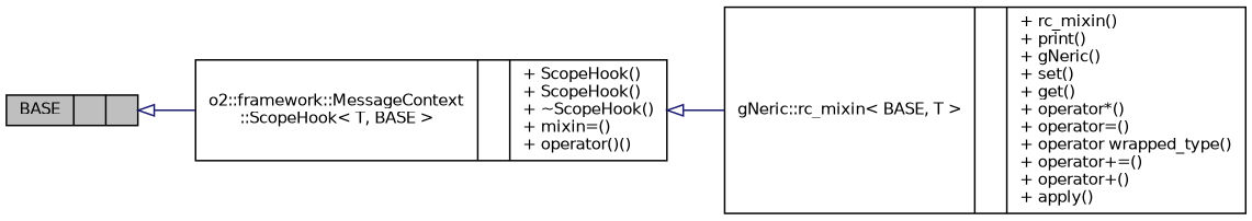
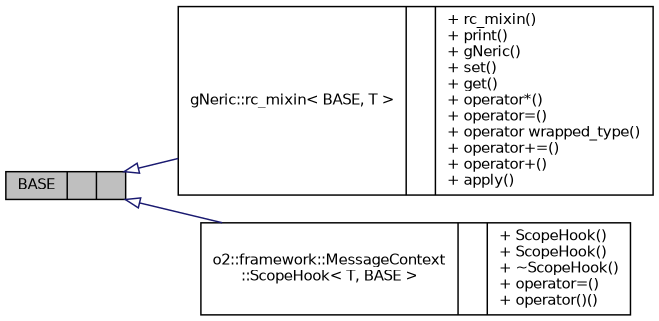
  digraph {
    rankdir=LR
    node [color=black fontname=Helvetica fontsize=10 shape=record]
    edge [arrowtail=onormal color=midnightblue dir=back fontname=Helvetica fontsize=10 labelfontname=Helvetica labelfontsize=10 style=solid]
    n1 [fillcolor=grey75 fontcolor=black height=0.2 label="{BASE\n||}" style=filled width=0.4]
    n2 [height=0.2 label="{gNeric::rc_mixin\< BASE, T \>\n||+ rc_mixin()\l+ print()\l+ gNeric()\l+ set()\l+ get()\l+ operator*()\l+ operator=()\l+ operator wrapped_type()\l+ operator+=()\l+ operator+()\l+ apply()\l}" width=0.4]
-   n3 [height=0.2 label="{o2::framework::MessageContext\l::ScopeHook\< T, BASE \>\n||+ ScopeHook()\l+ ScopeHook()\l+ ~ScopeHook()\l+ mixin=()\l+ operator()()\l}" width=0.4]
-   n3 -> n2
+   n3 [height=0.2 label="{o2::framework::MessageContext\l::ScopeHook\< T, BASE \>\n||+ ScopeHook()\l+ ScopeHook()\l+ ~ScopeHook()\l+ operator=()\l+ operator()()\l}" width=0.4]
+   n1 -> n2
    n1 -> n3
  }
